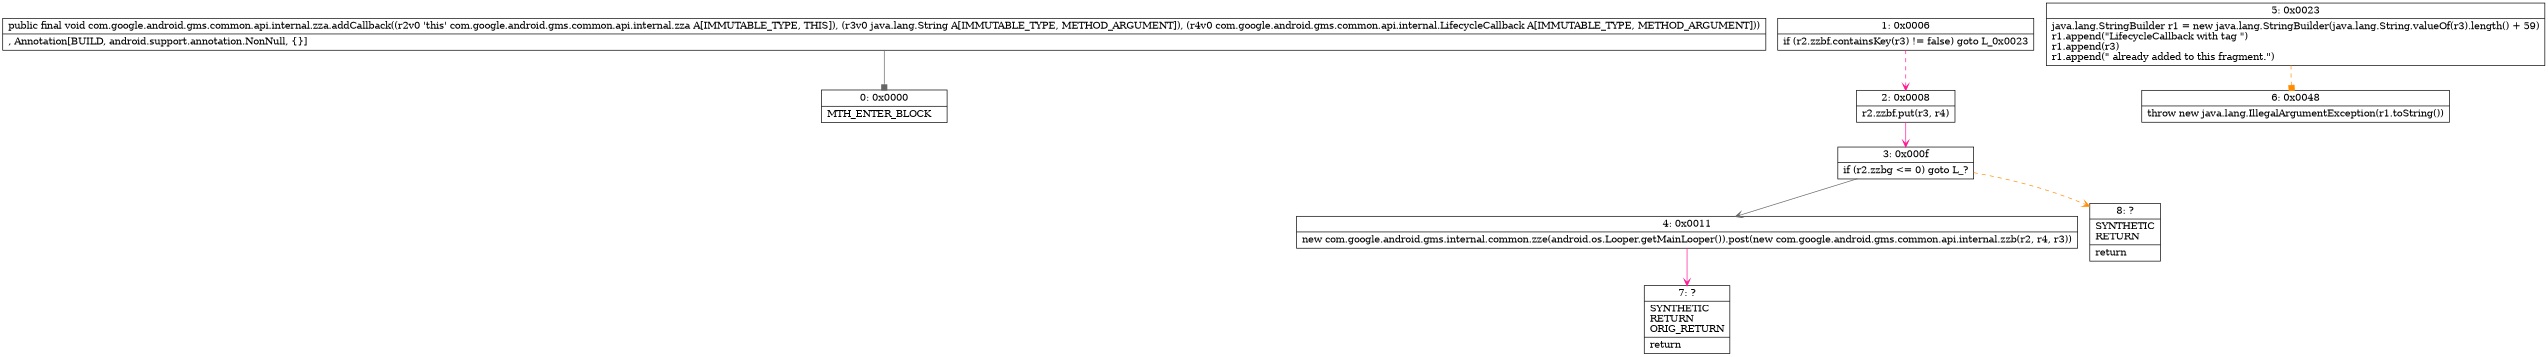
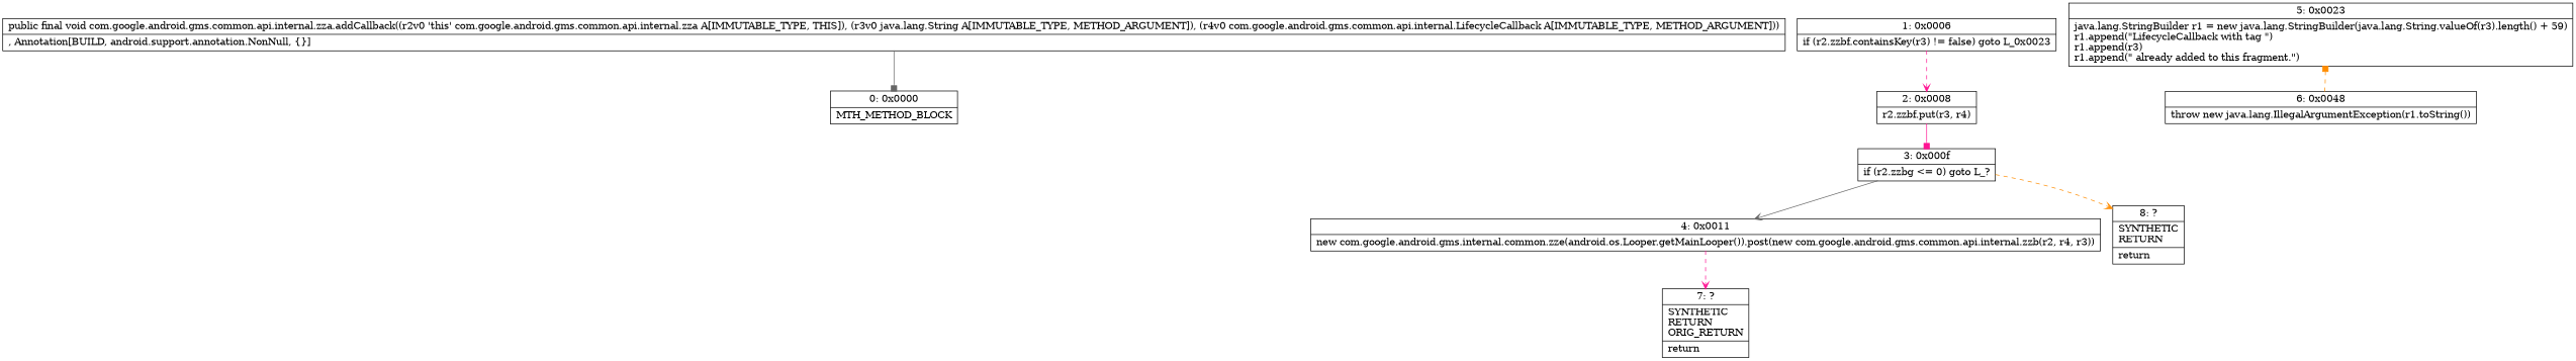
  digraph {
    node [shape=record]
    edge [arrowhead=vee color=deeppink style=dashed]
-   n1 [label="{0\:\ 0x0000|MTH_ENTER_BLOCK\l}"]
+   n1 [label="{0\:\ 0x0000|MTH_METHOD_BLOCK\l}"]
    n2 [label="{1\:\ 0x0006|if (r2.zzbf.containsKey(r3) != false) goto L_0x0023\l}"]
    n3 [label="{2\:\ 0x0008|r2.zzbf.put(r3, r4)\l}"]
    n4 [label="{3\:\ 0x000f|if (r2.zzbg \<= 0) goto L_?\l}"]
    n5 [label="{5\:\ 0x0023|java.lang.StringBuilder r1 = new java.lang.StringBuilder(java.lang.String.valueOf(r3).length() + 59)\lr1.append(\"LifecycleCallback with tag \")\lr1.append(r3)\lr1.append(\" already added to this fragment.\")\l}"]
    n6 [label="{6\:\ 0x0048|throw new java.lang.IllegalArgumentException(r1.toString())\l}"]
    n7 [label="{4\:\ 0x0011|new com.google.android.gms.internal.common.zze(android.os.Looper.getMainLooper()).post(new com.google.android.gms.common.api.internal.zzb(r2, r4, r3))\l}"]
    n8 [label="{8\:\ ?|SYNTHETIC\lRETURN\l|return\l}"]
    n9 [label="{7\:\ ?|SYNTHETIC\lRETURN\lORIG_RETURN\l|return\l}"]
    n10 [label="{public final void com.google.android.gms.common.api.internal.zza.addCallback((r2v0 'this' com.google.android.gms.common.api.internal.zza A[IMMUTABLE_TYPE, THIS]), (r3v0 java.lang.String A[IMMUTABLE_TYPE, METHOD_ARGUMENT]), (r4v0 com.google.android.gms.common.api.internal.LifecycleCallback A[IMMUTABLE_TYPE, METHOD_ARGUMENT]))  | , Annotation[BUILD, android.support.annotation.NonNull, \{\}]\l}"]
    n2 -> n3
-   n3 -> n4 [style=solid]
+   n3 -> n4 [arrowhead=box style=solid]
    n4 -> n7 [color=gray40 style=solid]
    n4 -> n8 [color=darkorange]
-   n5 -> n6 [arrowhead=box color=darkorange]
-   n7 -> n9 [style=solid]
+   n6 -> n5 [arrowhead=box color=darkorange]
+   n7 -> n9
    n10 -> n1 [arrowhead=box color=gray40 style=solid]
  }
